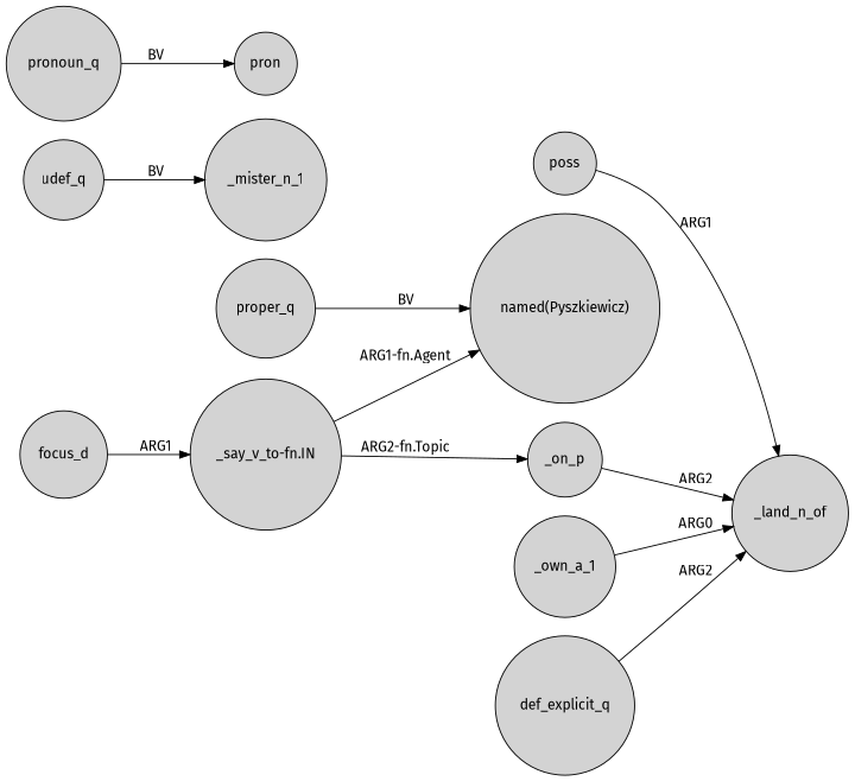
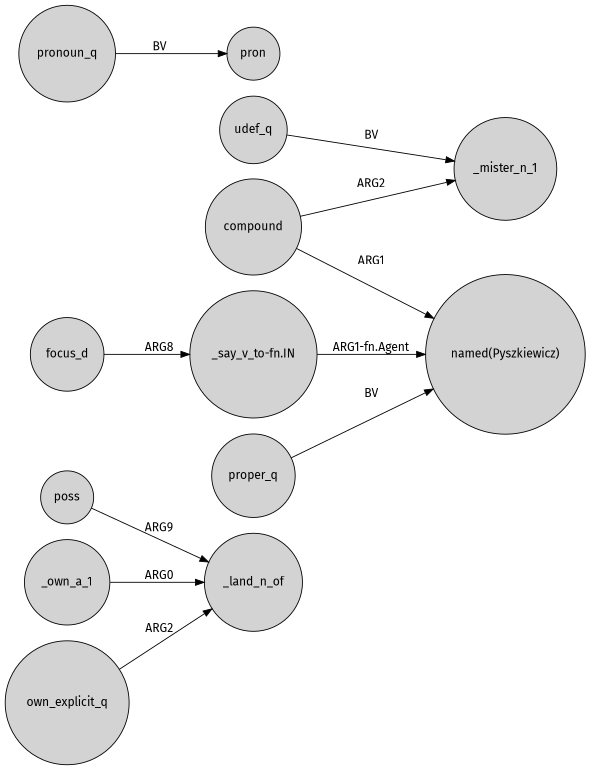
  digraph {
    fontname="Fira Sans"
    rankdir=LR
    node [fontname="Fira Sans" shape=circle style=filled]
    edge [fontname="Fira Sans"]
    poss
    _land_n_of
    udef_q
    _mister_n_1
    "_say_v_to-fn.IN"
    "named(Pyszkiewicz)"
-   _on_p
+   compound
    proper_q
    focus_d
    _own_a_1
-   def_explicit_q
+   def_explicit_q [label=own_explicit_q]
    pronoun_q
    pron
-   poss -> _land_n_of [label=ARG1]
+   poss -> _land_n_of [label=ARG9]
    udef_q -> _mister_n_1 [label=BV]
    "_say_v_to-fn.IN" -> "named(Pyszkiewicz)" [label="ARG1-fn.Agent"]
-   "_say_v_to-fn.IN" -> _on_p [label="ARG2-fn.Topic"]
-   _on_p -> _land_n_of [label=ARG2]
+   compound -> _mister_n_1 [label=ARG2]
+   compound -> "named(Pyszkiewicz)" [label=ARG1]
    proper_q -> "named(Pyszkiewicz)" [label=BV]
-   focus_d -> "_say_v_to-fn.IN" [label=ARG1]
+   focus_d -> "_say_v_to-fn.IN" [label=ARG8]
    _own_a_1 -> _land_n_of [label=ARG0]
    def_explicit_q -> _land_n_of [label=ARG2]
    pronoun_q -> pron [label=BV]
  }
